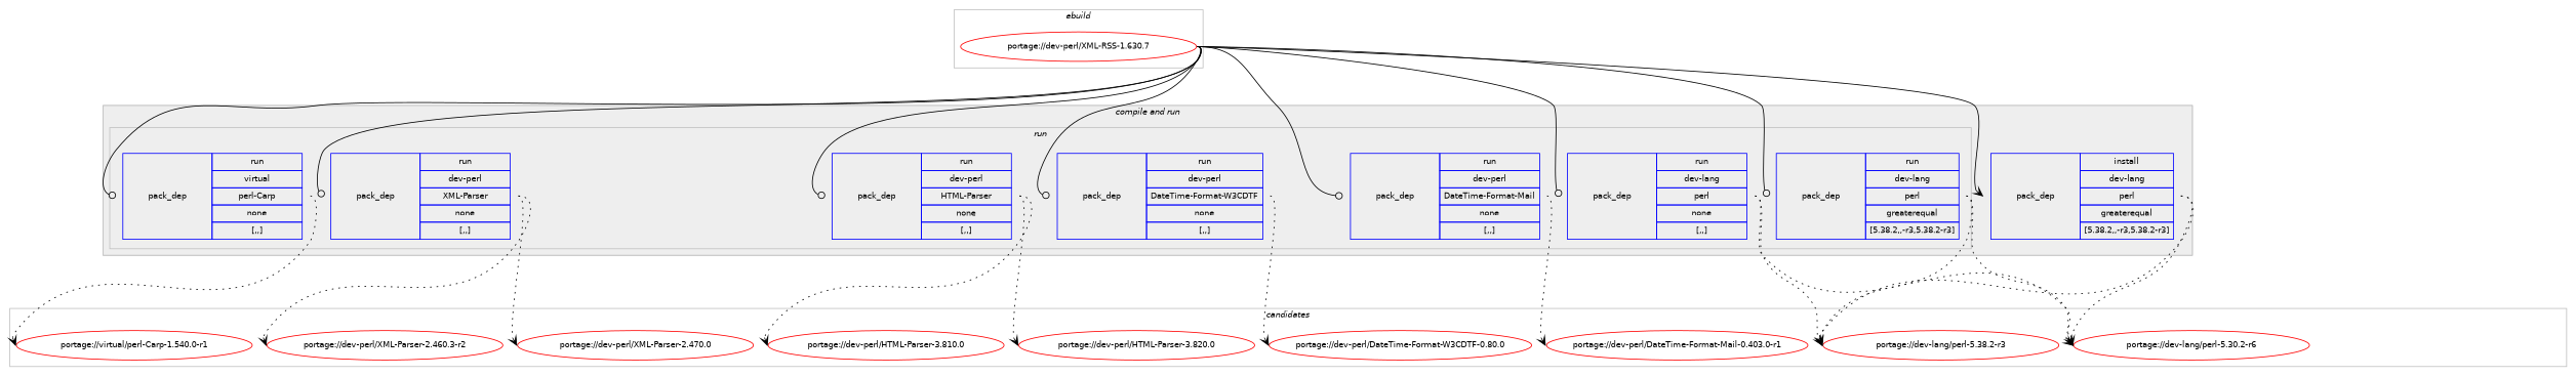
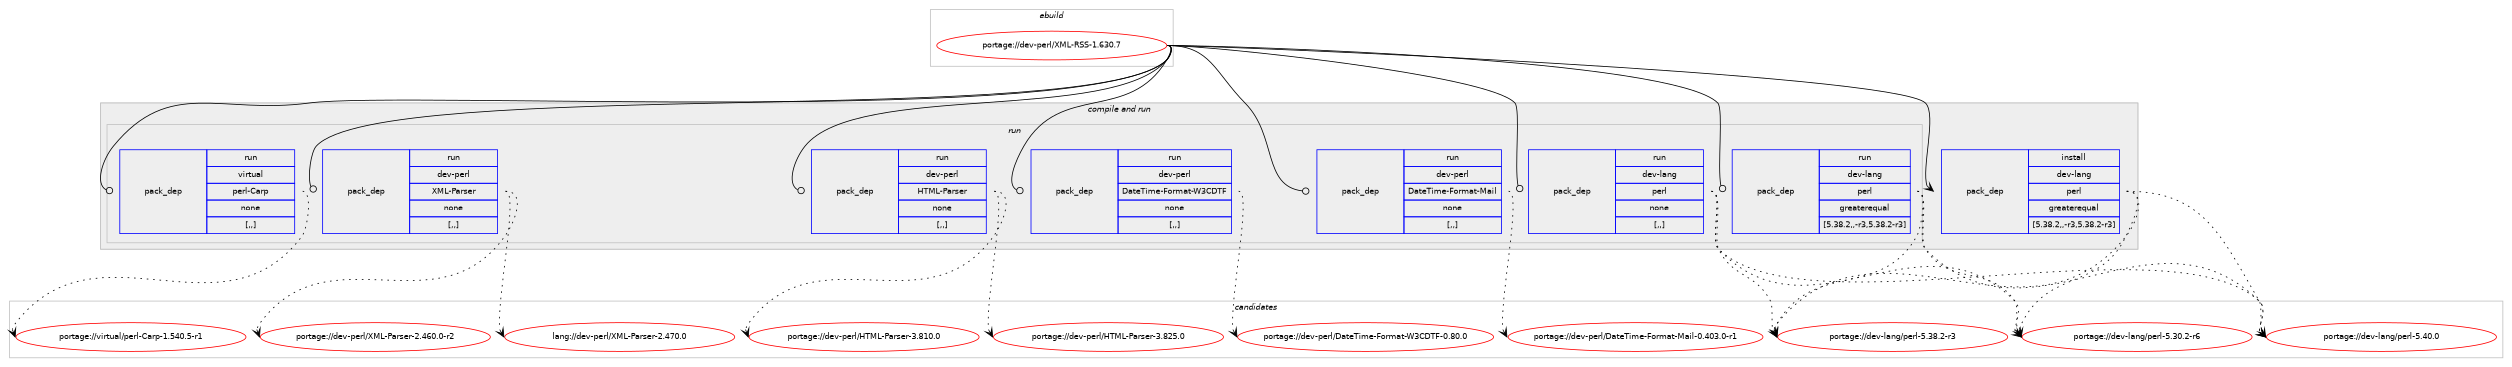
  digraph {
    compound=true
    concentrate=true
    fontname=Helvetica
    fontsize=10
    newrank=true
    rankdir=TB
    ranksep=1.5
    node [color=red fontname=Helvetica fontsize=10]
    edge [arrowhead=vee headport=w style=dotted tailport=e weight=100]
    n1 [label="portage://dev-perl/XML-RSS-1.630.7" width=4]
    n2 [color=blue label=<<TABLE BORDER="0" CELLBORDER="1" CELLSPACING="0" CELLPADDING="4" WIDTH="220"><TR><TD ROWSPAN="6" CELLPADDING="30">pack_dep</TD></TR><TR><TD WIDTH="110">install</TD></TR><TR><TD>dev-lang</TD></TR><TR><TD>perl</TD></TR><TR><TD>greaterequal</TD></TR><TR><TD>[5.38.2,,-r3,5.38.2-r3]</TD></TR></TABLE>> shape=none]
    n3 [color=blue label=<<TABLE BORDER="0" CELLBORDER="1" CELLSPACING="0" CELLPADDING="4" WIDTH="220"><TR><TD ROWSPAN="6" CELLPADDING="30">pack_dep</TD></TR><TR><TD WIDTH="110">run</TD></TR><TR><TD>dev-lang</TD></TR><TR><TD>perl</TD></TR><TR><TD>greaterequal</TD></TR><TR><TD>[5.38.2,,-r3,5.38.2-r3]</TD></TR></TABLE>> shape=none]
    n4 [color=blue label=<<TABLE BORDER="0" CELLBORDER="1" CELLSPACING="0" CELLPADDING="4" WIDTH="220"><TR><TD ROWSPAN="6" CELLPADDING="30">pack_dep</TD></TR><TR><TD WIDTH="110">run</TD></TR><TR><TD>dev-lang</TD></TR><TR><TD>perl</TD></TR><TR><TD>none</TD></TR><TR><TD>[,,]</TD></TR></TABLE>> shape=none]
    n5 [color=blue label=<<TABLE BORDER="0" CELLBORDER="1" CELLSPACING="0" CELLPADDING="4" WIDTH="220"><TR><TD ROWSPAN="6" CELLPADDING="30">pack_dep</TD></TR><TR><TD WIDTH="110">run</TD></TR><TR><TD>dev-perl</TD></TR><TR><TD>DateTime-Format-Mail</TD></TR><TR><TD>none</TD></TR><TR><TD>[,,]</TD></TR></TABLE>> shape=none]
    n6 [color=blue label=<<TABLE BORDER="0" CELLBORDER="1" CELLSPACING="0" CELLPADDING="4" WIDTH="220"><TR><TD ROWSPAN="6" CELLPADDING="30">pack_dep</TD></TR><TR><TD WIDTH="110">run</TD></TR><TR><TD>dev-perl</TD></TR><TR><TD>DateTime-Format-W3CDTF</TD></TR><TR><TD>none</TD></TR><TR><TD>[,,]</TD></TR></TABLE>> shape=none]
    n7 [color=blue label=<<TABLE BORDER="0" CELLBORDER="1" CELLSPACING="0" CELLPADDING="4" WIDTH="220"><TR><TD ROWSPAN="6" CELLPADDING="30">pack_dep</TD></TR><TR><TD WIDTH="110">run</TD></TR><TR><TD>dev-perl</TD></TR><TR><TD>HTML-Parser</TD></TR><TR><TD>none</TD></TR><TR><TD>[,,]</TD></TR></TABLE>> shape=none]
    n8 [color=blue label=<<TABLE BORDER="0" CELLBORDER="1" CELLSPACING="0" CELLPADDING="4" WIDTH="220"><TR><TD ROWSPAN="6" CELLPADDING="30">pack_dep</TD></TR><TR><TD WIDTH="110">run</TD></TR><TR><TD>dev-perl</TD></TR><TR><TD>XML-Parser</TD></TR><TR><TD>none</TD></TR><TR><TD>[,,]</TD></TR></TABLE>> shape=none]
    n9 [color=blue label=<<TABLE BORDER="0" CELLBORDER="1" CELLSPACING="0" CELLPADDING="4" WIDTH="220"><TR><TD ROWSPAN="6" CELLPADDING="30">pack_dep</TD></TR><TR><TD WIDTH="110">run</TD></TR><TR><TD>virtual</TD></TR><TR><TD>perl-Carp</TD></TR><TR><TD>none</TD></TR><TR><TD>[,,]</TD></TR></TABLE>> shape=none]
+   n10 [label="portage://dev-lang/perl-5.40.0" width=4]
    n11 [label="portage://dev-lang/perl-5.30.2-r6" width=4]
    n12 [label="portage://dev-lang/perl-5.38.2-r3" width=4]
    n13 [label="portage://dev-perl/DateTime-Format-Mail-0.403.0-r1" width=4]
    n14 [label="portage://dev-perl/DateTime-Format-W3CDTF-0.80.0" width=4]
-   n15 [label="portage://dev-perl/HTML-Parser-3.820.0" width=4]
+   n15 [label="portage://dev-perl/HTML-Parser-3.825.0" width=4]
    n16 [label="portage://dev-perl/HTML-Parser-3.810.0" width=4]
-   n17 [label="portage://dev-perl/XML-Parser-2.470.0" width=4]
-   n18 [label="portage://dev-perl/XML-Parser-2.460.3-r2" width=4]
-   n19 [label="portage://virtual/perl-Carp-1.540.0-r1" width=4]
+   n17 [label="lang://dev-perl/XML-Parser-2.470.0" width=4]
+   n18 [label="portage://dev-perl/XML-Parser-2.460.0-r2" width=4]
+   n19 [label="portage://virtual/perl-Carp-1.540.5-r1" width=4]
    subgraph cluster_1 {
      color=gray
      label=<<i>ebuild</i>>
      n1
    }
    subgraph cluster_2 {
      color=gray
      label=<<i>dependencies</i>>
      subgraph cluster_3 {
        color=gray
        fillcolor="#eeeeee"
        label=<<i>compile</i>>
        style=filled
        subgraph sub_4 {
          color=gray
          fillcolor="#eeeeee"
          label=<<i>compile</i>>
          style=filled
          n2
        }
      }
      subgraph cluster_5 {
        color=gray
        fillcolor="#eeeeee"
        label=<<i>compile and run</i>>
        style=filled
      }
      subgraph cluster_6 {
        color=gray
        fillcolor="#eeeeee"
        label=<<i>run</i>>
        style=filled
        subgraph sub_7 {
          color=gray
          fillcolor="#eeeeee"
          label=<<i>run</i>>
          style=filled
          n3
        }
        subgraph sub_8 {
          color=gray
          fillcolor="#eeeeee"
          label=<<i>run</i>>
          style=filled
          n4
        }
        subgraph sub_9 {
          color=gray
          fillcolor="#eeeeee"
          label=<<i>run</i>>
          style=filled
          n5
        }
        subgraph sub_10 {
          color=gray
          fillcolor="#eeeeee"
          label=<<i>run</i>>
          style=filled
          n6
        }
        subgraph sub_11 {
          color=gray
          fillcolor="#eeeeee"
          label=<<i>run</i>>
          style=filled
          n7
        }
        subgraph sub_12 {
          color=gray
          fillcolor="#eeeeee"
          label=<<i>run</i>>
          style=filled
          n8
        }
        subgraph sub_13 {
          color=gray
          fillcolor="#eeeeee"
          label=<<i>run</i>>
          style=filled
          n9
        }
      }
    }
    subgraph cluster_14 {
      color=gray
      label=<<i>candidates</i>>
      rank=same
      subgraph sub_15 {
        color=black
        label=<<i>candidates</i>>
        nodesep=1
        rank=same
+       n10
        n11
        n12
      }
      subgraph sub_16 {
        color=black
        label=<<i>candidates</i>>
        nodesep=1
        rank=same
+       n10
        n11
        n12
      }
      subgraph sub_17 {
        color=black
        label=<<i>candidates</i>>
        nodesep=1
        rank=same
+       n10
        n11
        n12
      }
      subgraph sub_18 {
        color=black
        label=<<i>candidates</i>>
        nodesep=1
        rank=same
        n13
      }
      subgraph sub_19 {
        color=black
        label=<<i>candidates</i>>
        nodesep=1
        rank=same
        n14
      }
      subgraph sub_20 {
        color=black
        label=<<i>candidates</i>>
        nodesep=1
        rank=same
        n15
        n16
      }
      subgraph sub_21 {
        color=black
        label=<<i>candidates</i>>
        nodesep=1
        rank=same
        n17
        n18
      }
      subgraph sub_22 {
        color=black
        label=<<i>candidates</i>>
        nodesep=1
        rank=same
        n19
      }
    }
    n1 -> n2 [style=solid weight=20]
    n1 -> n3 [arrowhead=odot style=solid weight=20]
    n1 -> n4 [arrowhead=odot style=solid weight=20]
    n1 -> n5 [arrowhead=odot style=solid weight=20]
    n1 -> n6 [arrowhead=odot style=solid weight=20]
    n1 -> n7 [arrowhead=odot style=solid weight=20]
    n1 -> n8 [arrowhead=odot style=solid weight=20]
    n1 -> n9 [arrowhead=odot style=solid weight=20]
+   n2 -> n10
    n2 -> n11
    n2 -> n12
+   n3 -> n10
    n3 -> n11
    n3 -> n12
+   n4 -> n10
    n4 -> n11
    n4 -> n12
    n5 -> n13
    n6 -> n14
    n7 -> n15
    n7 -> n16
    n8 -> n17
    n8 -> n18
    n9 -> n19
  }
